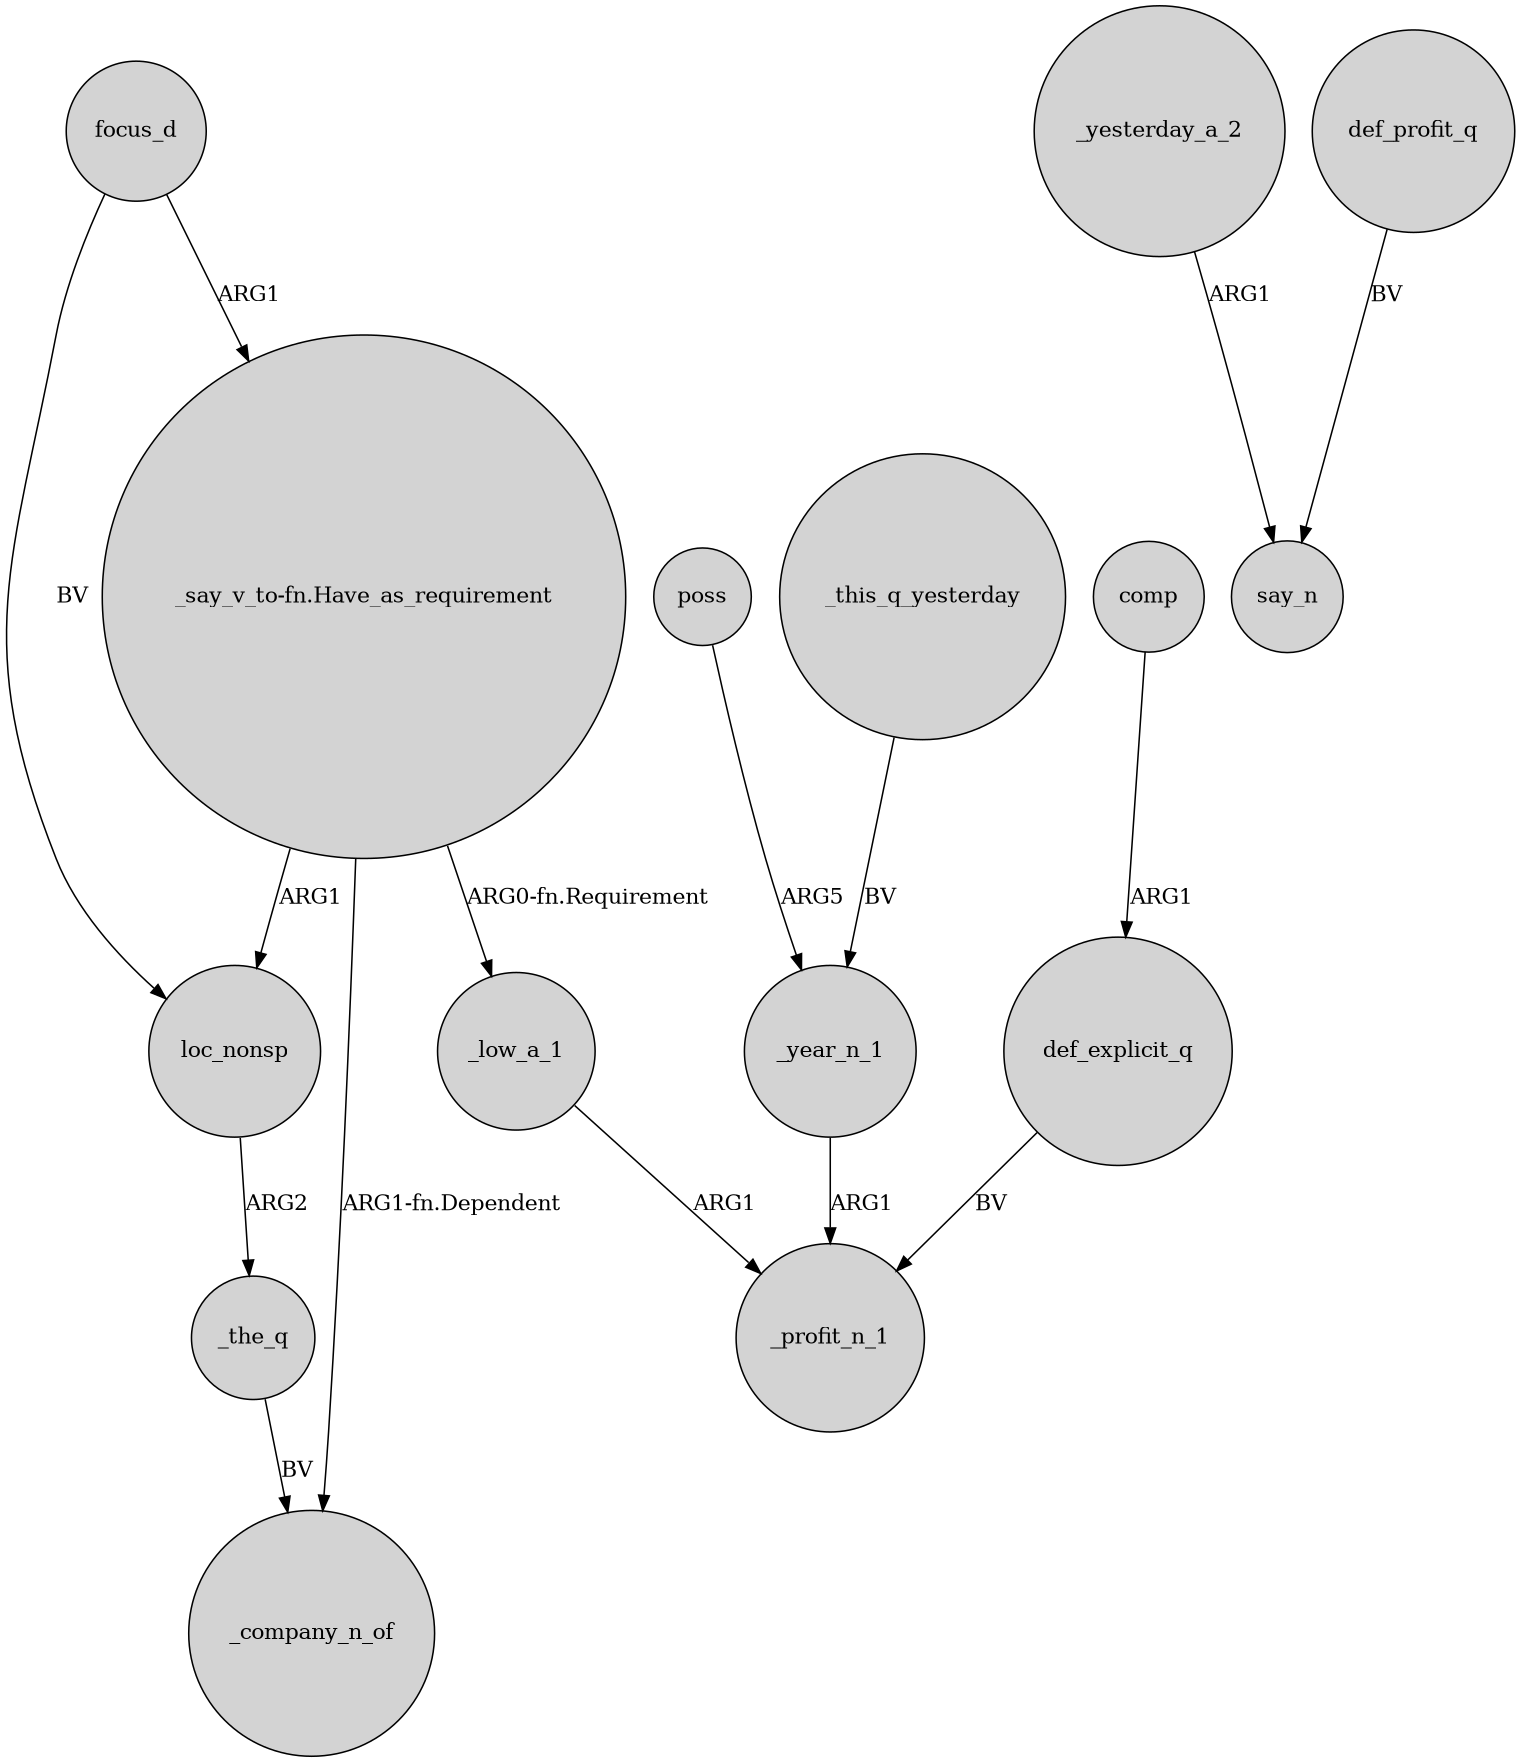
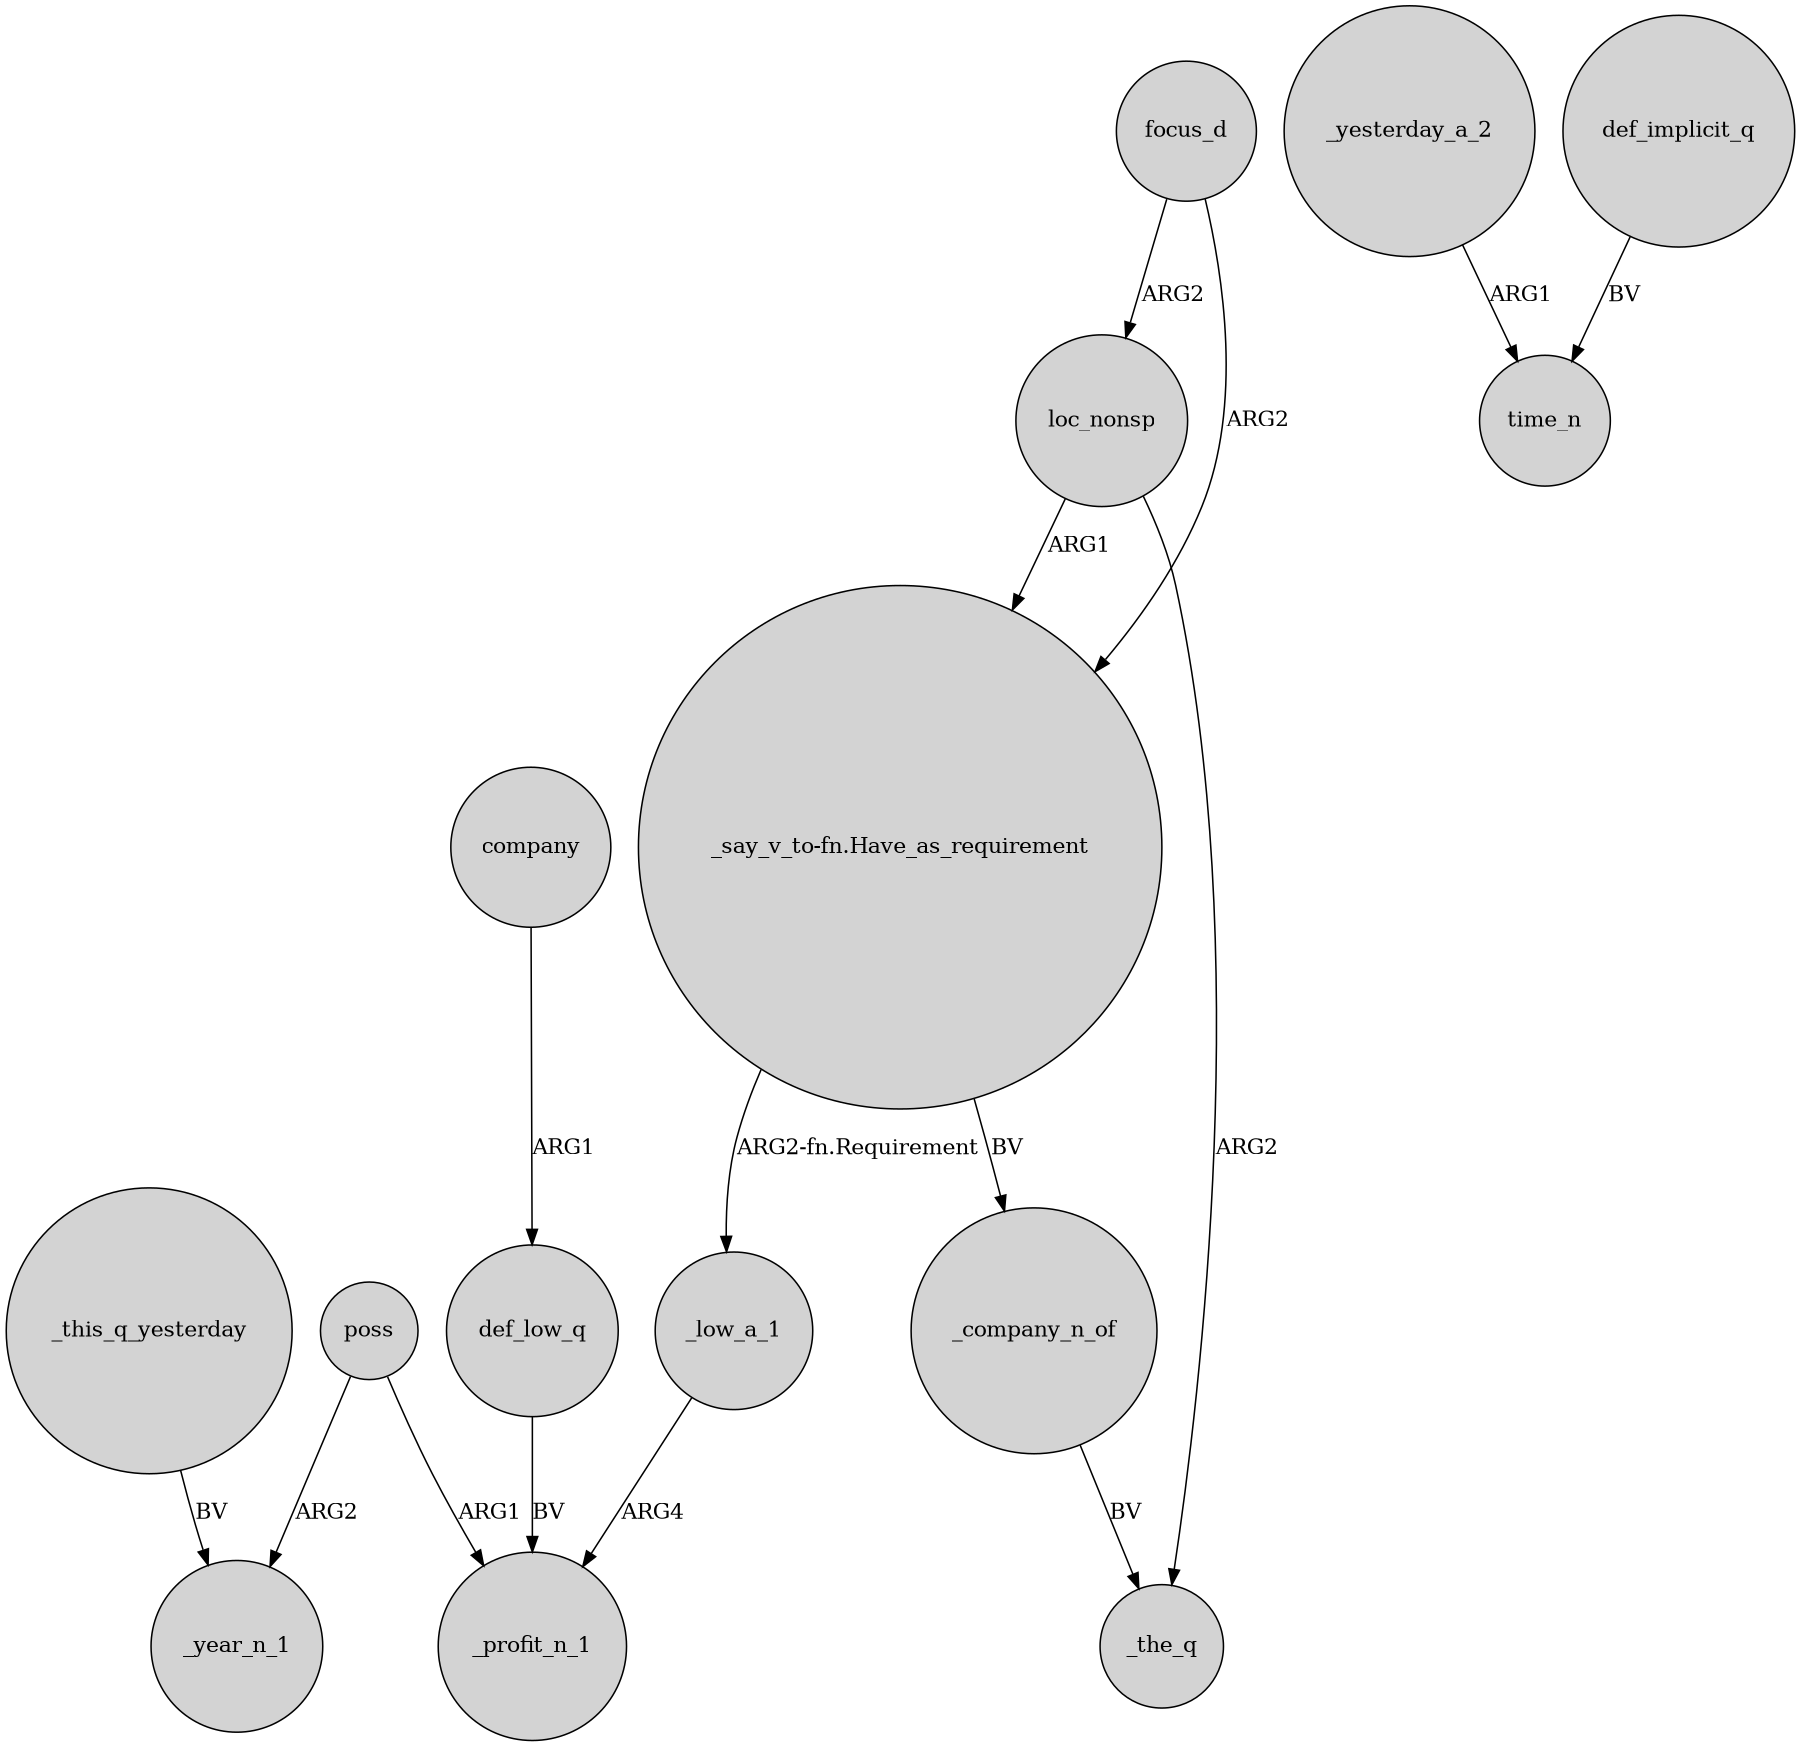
  digraph {
    node [shape=circle style=filled]
    loc_nonsp
    "_say_v_to-fn.Have_as_requirement"
    _the_q
    _low_a_1
    _company_n_of
    _profit_n_1
    poss
    _year_n_1
    n9 [label=_yesterday_a_2]
-   time_n [label=say_n]
-   def_explicit_q
+   time_n
+   def_explicit_q [label=def_low_q]
    focus_d
-   comp
-   def_implicit_q [label=def_profit_q]
+   comp [label=company]
+   def_implicit_q
    n15 [label=_this_q_yesterday]
-   "_say_v_to-fn.Have_as_requirement" -> loc_nonsp [label=ARG1]
+   loc_nonsp -> "_say_v_to-fn.Have_as_requirement" [label=ARG1]
    loc_nonsp -> _the_q [label=ARG2]
-   "_say_v_to-fn.Have_as_requirement" -> _low_a_1 [label="ARG0-fn.Requirement"]
-   "_say_v_to-fn.Have_as_requirement" -> _company_n_of [label="ARG1-fn.Dependent"]
-   _the_q -> _company_n_of [label=BV]
-   _low_a_1 -> _profit_n_1 [label=ARG1]
-   _year_n_1 -> _profit_n_1 [label=ARG1]
-   poss -> _year_n_1 [label=ARG5]
+   "_say_v_to-fn.Have_as_requirement" -> _low_a_1 [label="ARG2-fn.Requirement"]
+   "_say_v_to-fn.Have_as_requirement" -> _company_n_of [label=BV]
+   _company_n_of -> _the_q [label=BV]
+   _low_a_1 -> _profit_n_1 [label=ARG4]
+   poss -> _profit_n_1 [label=ARG1]
+   poss -> _year_n_1 [label=ARG2]
    n9 -> time_n [label=ARG1]
    def_explicit_q -> _profit_n_1 [label=BV]
-   focus_d -> loc_nonsp [label=BV]
-   focus_d -> "_say_v_to-fn.Have_as_requirement" [label=ARG1]
+   focus_d -> loc_nonsp [label=ARG2]
+   focus_d -> "_say_v_to-fn.Have_as_requirement" [label=ARG2]
    comp -> def_explicit_q [label=ARG1]
    def_implicit_q -> time_n [label=BV]
    n15 -> _year_n_1 [label=BV]
  }
